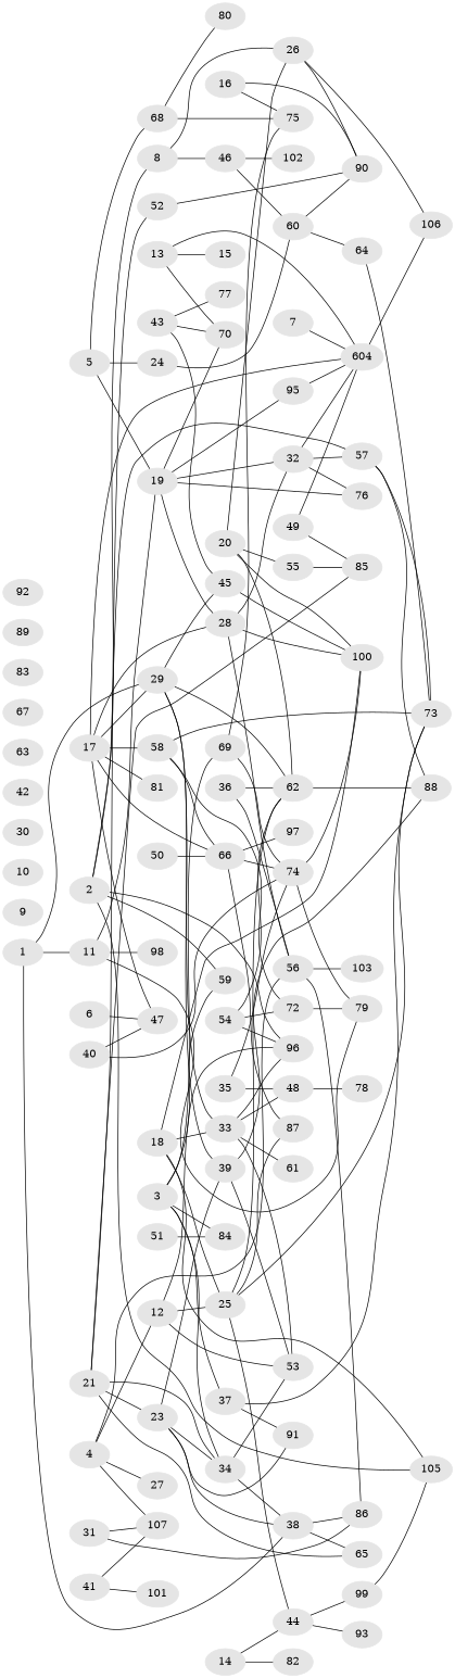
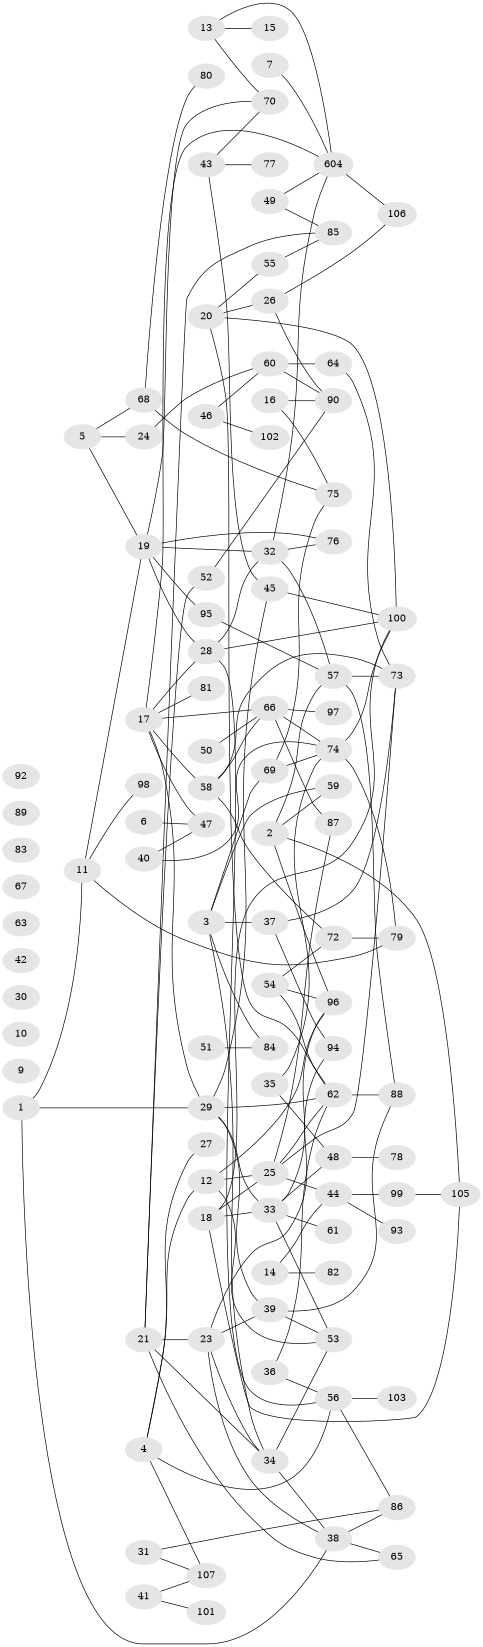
  graph {
    rankdir=LR
    node [color=gray90 style=filled]
    1
    11
    29
    38
    19
    79
    98
    33
    62
    39
    45
    65
    86
    2
-   8
    57
    59
    96
    105
    26
    46
    73
    88
    3
    34
    37
    69
    84
    53
-   91
+   91 [label=94]
    75
    74
    4
    12
    27
    56
    107
    25
    103
    5
    24
    68
    70
    28
    32
    76
    95
    60
    80
    6
    47
    n52 [label=604]
    7
    106
    90
    102
    9
    10
    44
    87
    13
    15
    14
    82
    93
    99
    16
    17
    58
    66
    81
    100
    72
    97
    18
    48
    61
    20
    55
    85
    21
    23
    52
    64
    30
    31
    78
    35
    36
    40
    41
    101
    42
    43
    77
    49
    50
    51
    54
    63
    67
    83
    89
    92
    1 -- 11
    1 -- 29
    1 -- 38
    11 -- 19
    11 -- 79
    11 -- 98
    29 -- 33
    29 -- 62
    29 -- 39
    29 -- 45
    38 -- 65
    38 -- 86
    19 -- 70
    19 -- 28
    19 -- 32
    19 -- 76
    19 -- 95
    33 -- 96
    33 -- 53
    33 -- 48
    33 -- 61
    62 -- 88
    39 -- 88
    39 -- 53
    45 -- 100
-   2 -- 8
    2 -- 57
    2 -- 59
    2 -- 96
    2 -- 105
-   8 -- 26
-   8 -- 46
    57 -- 73
    57 -- 88
    26 -- 106
    26 -- 90
    46 -- 60
    46 -- 102
    3 -- 59
    3 -- 34
    3 -- 37
    3 -- 69
    3 -- 84
    34 -- 38
    34 -- 53
    37 -- 73
    37 -- 91
    69 -- 75
    69 -- 74
    74 -- 79
    74 -- 100
    4 -- 12
    4 -- 27
    4 -- 56
    4 -- 107
    12 -- 96
    12 -- 53
    12 -- 25
    56 -- 86
    56 -- 103
    25 -- 62
    25 -- 73
    25 -- 44
    25 -- 87
    5 -- 19
    5 -- 24
    5 -- 68
    24 -- 60
    68 -- 75
    68 -- 80
    28 -- 56
    28 -- 32
    28 -- 100
    32 -- 57
    32 -- 76
    32 -- n52
-   95 -- n52
+   95 -- 57
    60 -- 90
    60 -- 64
    6 -- 47
    n52 -- 106
    7 -- n52
    44 -- 93
    44 -- 99
    13 -- 70
    13 -- n52
    13 -- 15
    14 -- 44
    14 -- 82
    99 -- 105
    16 -- 75
    16 -- 90
    17 -- 29
    17 -- 28
    17 -- 47
    17 -- n52
    17 -- 58
    17 -- 66
    17 -- 81
    58 -- 73
    58 -- 66
    58 -- 72
    66 -- 74
    66 -- 87
    66 -- 97
    72 -- 79
    18 -- 33
    18 -- 105
    18 -- 25
    18 -- 100
    48 -- 78
    20 -- 62
    20 -- 26
    20 -- 100
    20 -- 55
    55 -- 85
    21 -- 65
    21 -- 34
    21 -- 85
    21 -- 23
    21 -- 52
    23 -- 38
    23 -- 39
    23 -- 34
    23 -- 91
    52 -- 90
    64 -- 73
    31 -- 86
    31 -- 107
    35 -- 74
    35 -- 48
    36 -- 62
    36 -- 56
    40 -- 74
    40 -- 47
    41 -- 107
    41 -- 101
    43 -- 45
    43 -- 70
    43 -- 77
    49 -- n52
    49 -- 85
    50 -- 66
    51 -- 84
    54 -- 62
    54 -- 96
    54 -- 72
  }
